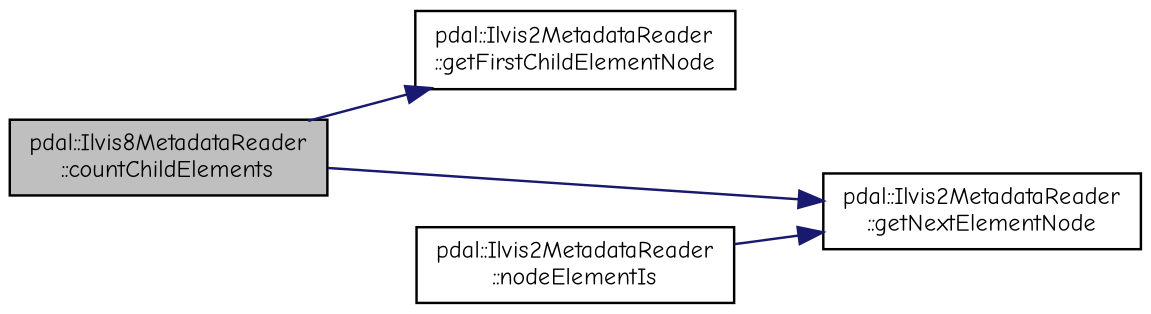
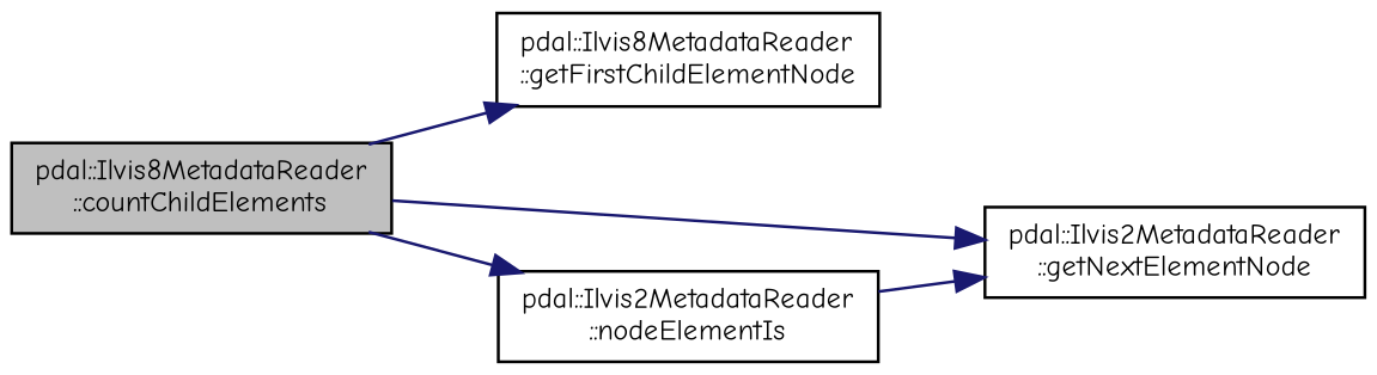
  digraph {
    fontname="Comic Neue"
    rankdir=LR
    node [color=black fillcolor=white fontname="Comic Neue" fontsize=10 shape=record style=filled]
    edge [color=midnightblue fontname="Comic Neue" fontsize=10 labelfontname=Helvetica labelfontsize=10 style=solid]
    n1 [fillcolor=grey75 fontcolor=black height=0.2 label="pdal::Ilvis8MetadataReader\l::countChildElements" width=0.4]
-   n2 [height=0.2 label="pdal::Ilvis2MetadataReader\l::getFirstChildElementNode" width=0.4]
+   n2 [height=0.2 label="pdal::Ilvis8MetadataReader\l::getFirstChildElementNode" width=0.4]
    n3 [height=0.2 label="pdal::Ilvis2MetadataReader\l::getNextElementNode" width=0.4]
    n4 [height=0.2 label="pdal::Ilvis2MetadataReader\l::nodeElementIs" width=0.4]
    n1 -> n2
    n1 -> n3
+   n1 -> n4
    n4 -> n3
  }
